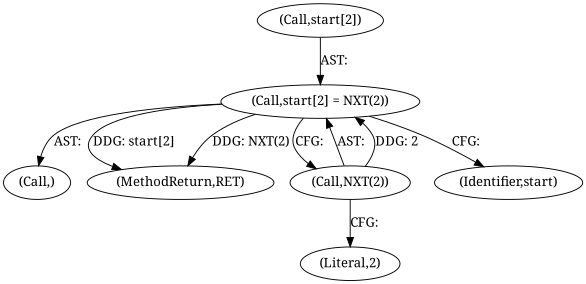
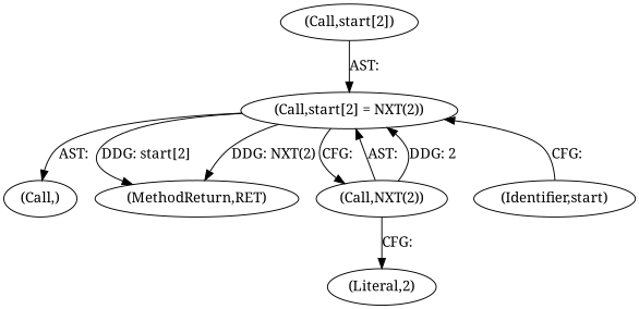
  digraph {
    fontname="Noto Serif"
    node [fontname="Noto Serif"]
    edge [fontname="Noto Serif"]
    n1 [label="(Call,start[2] = NXT(2))"]
    n2 [label="(Call,NXT(2))"]
    n3 [label="(Call,)"]
    n4 [label="(MethodReturn,RET)"]
    n5 [label="(Literal,2)"]
    n6 [label="(Call,start[2])"]
    n7 [label="(Identifier,start)"]
    n1 -> n2 [label="CFG: "]
    n1 -> n3 [label="AST: "]
    n1 -> n4 [label="DDG: start[2]"]
    n1 -> n4 [label="DDG: NXT(2)"]
    n2 -> n1 [label="AST: "]
    n2 -> n1 [label="DDG: 2"]
    n2 -> n5 [label="CFG: "]
    n6 -> n1 [label="AST: "]
-   n1 -> n7 [label="CFG: "]
+   n7 -> n1 [label="CFG: "]
  }
